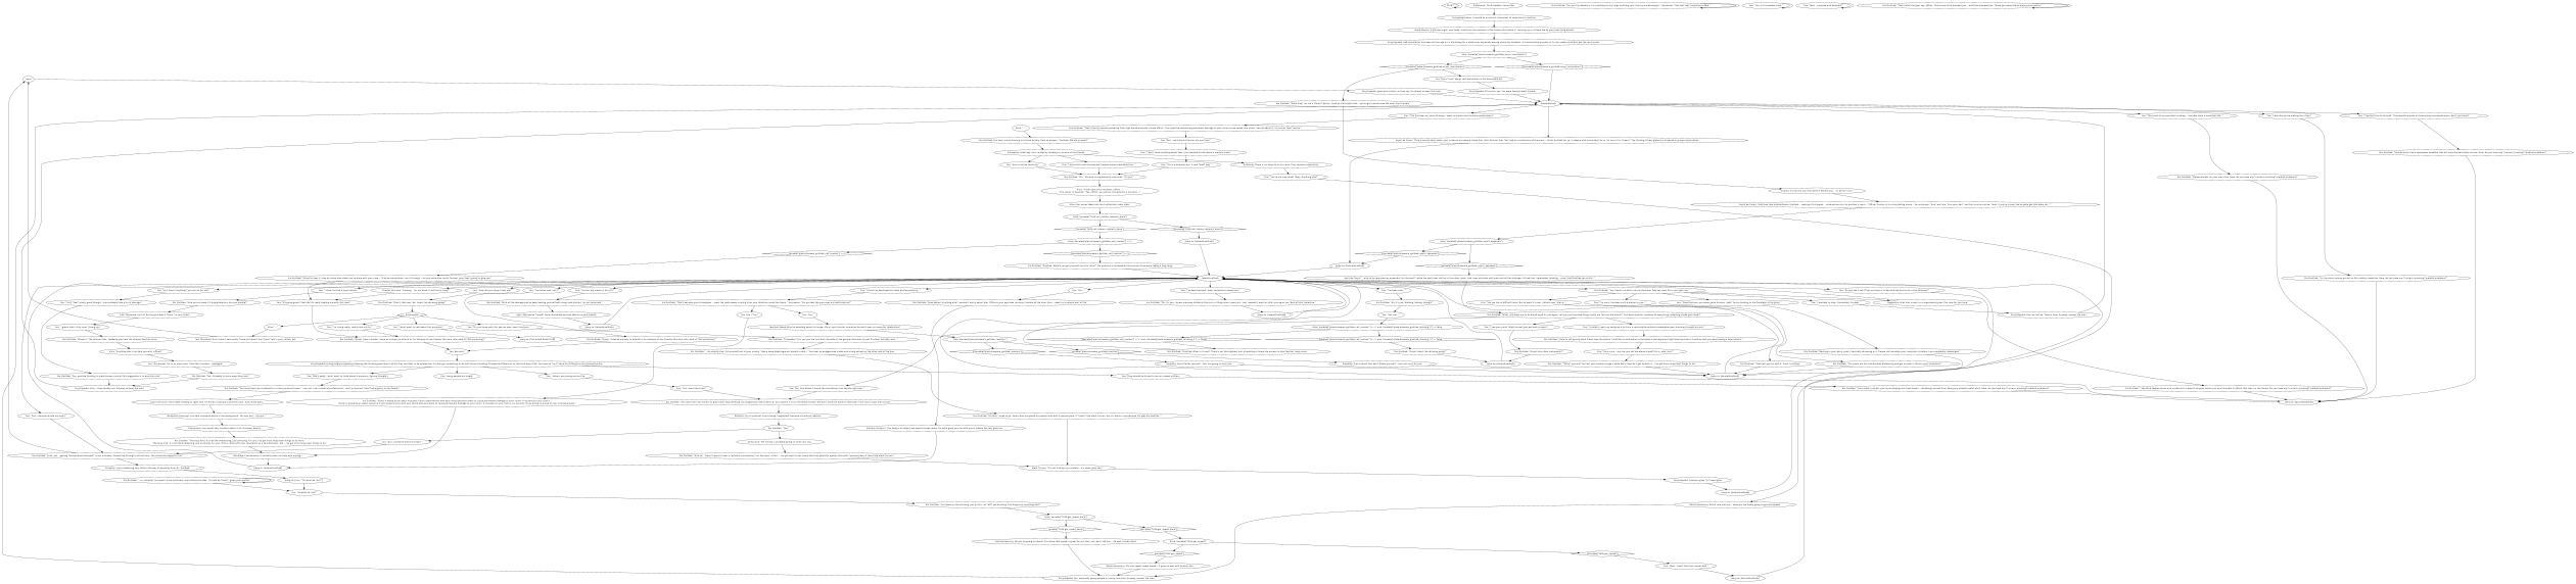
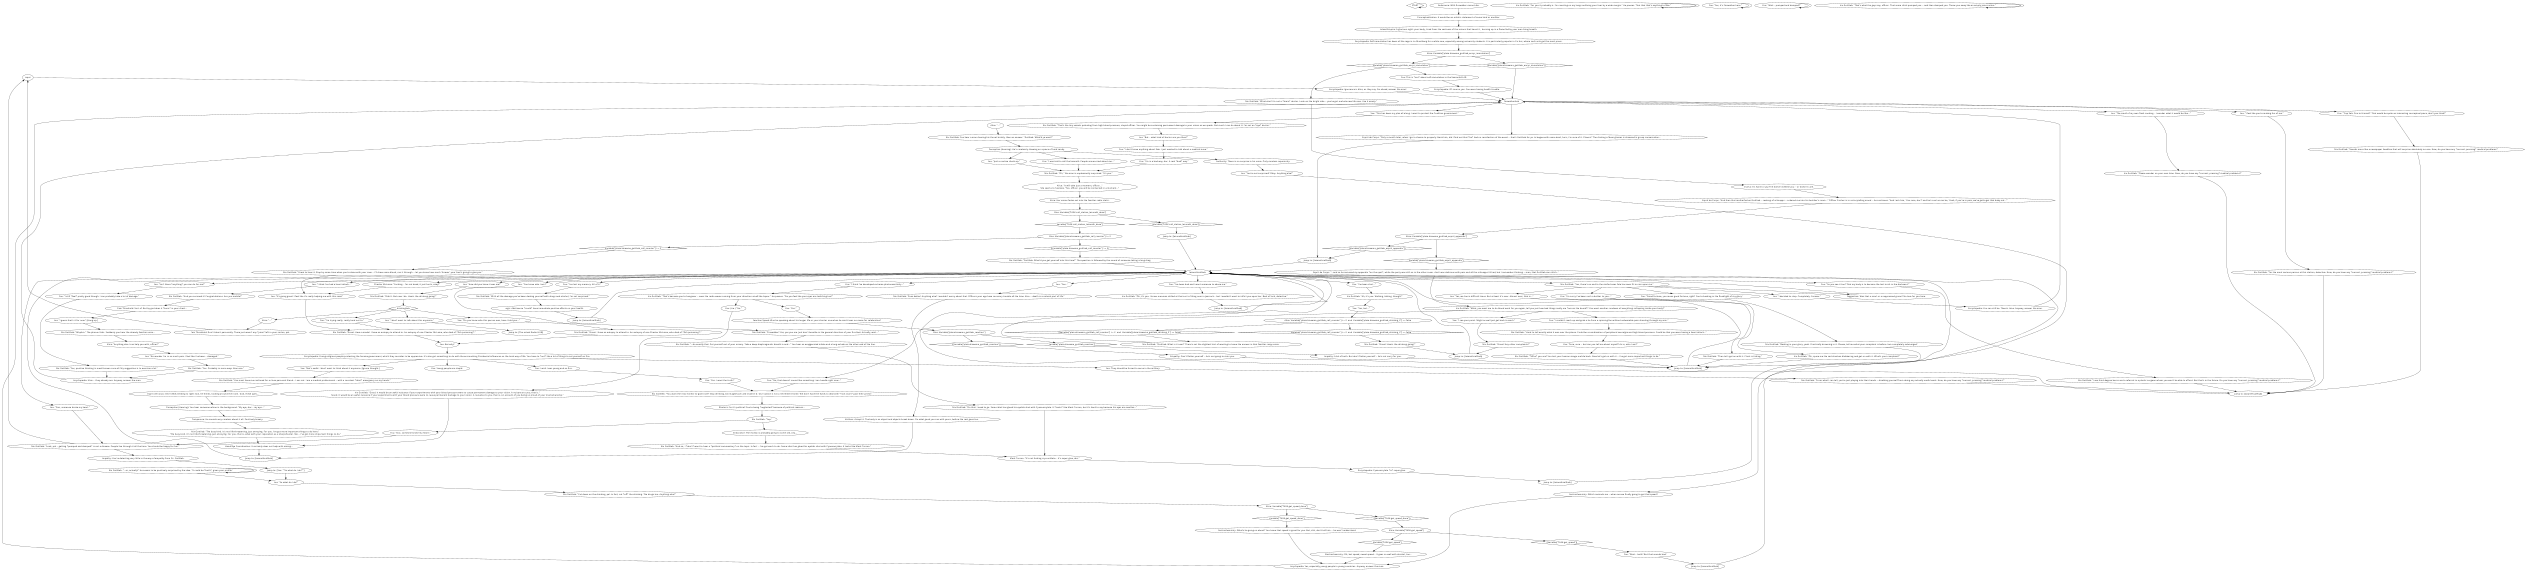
  digraph {
    fontname="Open Sans"
    node [fontname="Open Sans"]
    edge [fontname="Open Sans"]
    n1 [label=START shape=diamond]
    n2 [label=input]
    n3 [label="Encyclopedia: Ignorance is bliss, as they say. Go ahead, answer the man!"]
    n4 [label=firewalkerhub]
    n5 [label="You: \"Do you know who this person was, have I told you...\""]
    n6 [label="Nix Gottlieb: \"Firewalker? Yes, yes you are. Just don't breathe in the general direction of your fire-feet. Actually, wait...\""]
    n7 [label="Nix Gottlieb: \"...do exactly that. Put yourself out of your misery. Take a deep diaphragmatic breath in and...\" You hear an exaggerated inhale and a long exhale on the other end of the line."]
    n8 [label="You: \"It's going great! I feel like it's really helping me with this case!\""]
    n9 [label="Nix Gottlieb: \"Great. Have a medal. I have an autopsy to attend to. An autopsy of one Chester McLaine, who died of *fish poisoning*.\""]
    n10 [label="You: But why?"]
    n11 [label="Jump to: [lazarethcallhub]"]
    n12 [label=lazarethcallhub]
    n13 [label="Nix Gottlieb: \"Yes, there's no end to the misfortunes fate has seen fit to rain upon me.\""]
    n14 [label="You: \"So you see it too? That my body is to become the last torch in the darkness?\""]
    n15 [label="Chester McLaine: \"Fucking... I'm not dead, it just hurts, okay?\""]
    n16 [label="You: \"Yes...\""]
    n17 [label="You: \"You know who I am?\""]
    n18 [label="You: \"Isn't there *anything* you can do for me?\""]
    n19 [label="You: \"I've been bad and I want someone to abuse me.\""]
    n20 [label="You: \"I've lost my memory. All of it.\""]
    n21 [label="You: \"I think I've had a heart attack...\""]
    n22 [label="You: \"How did you know it was me?\""]
    n23 [label="You: \"Doc, someone broke my heart.\""]
    n24 [label="You: \"I think I've developed extreme photosensitivity...\""]
    n25 [label="You: \"I've been shot...\""]
    n26 [label="Nix Gottlieb: \"Yup.\""]
    n27 [label="Endurance: The money is probably going to some old, oily..."]
    n28 [label="You: \"Doc, someone broke my heart.\""]
    n29 [label="Nix Gottlieb: \"And no, I *don't* want to hear a *political commentary* on the topic. In fact -- I've got work to do. Some idiot has glued his eyelids shut with Cyanoacrylate. It looks like Mack Torson.\""]
    n30 [label="Nix Gottlieb: \"Look, pal -- getting *pumped and dumped* is not a disease. People live through it all the time. You should be happy for her.\""]
    n31 [label="Mack Torson: \"It's not fucking cryo-actilate... it's super glue, doc.\""]
    n32 [label="You: \"No wonder I'm in so much pain. I feel like I've been... damaged.\""]
    n33 [label="Nix Gottlieb: \"Yes. Probably in more ways than one.\""]
    n34 [label="Encyclopedia: Uhm... they already are. Anyway, answer the man."]
    n35 [label="Jump to: [The actual Radio HUB]"]
    n36 [label="Nix Gottlieb: \"Great. I have an autopsy to attend to. An autopsy of one Chester McLaine, who died of *fish poisoning*.\""]
    n37 [label="Encyclopedia: Young religious people protesting the Seraise government, which they consider to be oppressive. It's also got something to do with the encroaching Occidental influences on the local way of life. You have to *not* like a lot of things to set yourself on fire."]
    n38 [label="You: \"I decided to stop. Completely. Forever.\""]
    n39 [label="Suggestion: Was that a snarl or a suppressed groan? No love for you here."]
    n40 [label="You: \"I'm sorry I've been such a bother to you...\""]
    n41 [label="You: \"Good fortune, you mean good fortune, right? You're basking in the floodlight of my glory.\""]
    n42 [label="You: \"Yes, we live in difficult times. But at least it's over. Almost over, that is...\""]
    n43 [label="Encyclopedia: You can still be. There's time. Anyway, answer the man."]
    n44 [label="Nix Gottlieb: \"Oh, spare me the sad drunken blubbering and get on with it. What's your complaint?\""]
    n45 [label="Nix Gottlieb: \"Basking in your glory, yeah. Practically drowning in it. Please, tell me what your complaint is before I am completely submerged.\""]
    n46 [label="Nix Gottlieb: \"Then let's get on with it. Clock is ticking.\""]
    n47 [label="Empathy: You're detecting very little in the way of empathy from Dr. Gottlieb."]
    n48 [label="You: \"I still *feel* pretty good though. I can probably take a lot of damage.\""]
    n49 [label="Nix Gottlieb: \"Yes, positive thinking is a well-known cure-all. My suggestion is to exercise a lot.\""]
    n50 [label="Nix Gottlieb: \"What, you want me to do blood work for you again, tell you just how bad things really are *across the board*? You want another rundown of everything collapsing inside your body?\""]
    n51 [label="You: \"I couldn't reach up and grab a tie from a spinning fan without unbearable pain shooting through my arm.\""]
    n52 [label="You: \"I see your point. Might as well just get back to work.\""]
    n53 [label="You: \"No, that doesn't sound like something I can handle right now...\""]
    n54 [label="Nix Gottlieb: \"Hard to tell exactly what it was over the phone. Could be a combination of peripheral neuralgia and high blood pressure. Could be that you were having a heart attack...\""]
    n55 [label="Nix Gottlieb: \"Great! Any other complaints?\""]
    n56 [label="Nix Gottlieb: \"You want the real, honest-to-god truth? Stop drinking, eat magnesium and vitamin D. Our station is not a retirement home. We don't have the funds to deal with *rock stars* past their prime.\""]
    n57 [label="Esprit de Corps: \"Only a month later, when I got a chance to properly thank him, did I find out that *he* had no recollection of the event -- that's Gottlieb for ya. In league with some devil, he is, I'm sure of it. Cheers!\" The clinking of beer glasses is drowned in group conversation..."]
    n58 [label="Jump to: [lazarethcallhub]"]
    n59 [label="You: \"I feel like you're making fun of me.\""]
    n60 [label="Nix Gottlieb: \"I'm the most serious person at this station, detective. Now, do you have any *current, pressing* medical problems?\""]
    n61 [label="Jump to: [lazarethcallhub]"]
    n62 [label="Nix Gottlieb: \"I see third-degree burns and a referral to a plastic surgeon whom you won't be able to afford. But that's in the future. Do you have any *current, pressing* medical problems?\""]
    n63 [label="You: \"Sure, sure -- but can you tell me about myself? As in, who I am?\""]
    n64 [label="You: \"Yes. I want the truth!\""]
    n65 [label="Rhetoric: So it's political! You're being *neglected* because of political reasons..."]
    n66 [label="You: \"The smell of my own flesh cooking... I wonder what it would be like...\""]
    n67 [label="You: \"'Cop Sets Fire to Himself.' That would be quite an interesting conceptual piece, don't you think?\""]
    n68 [label="You: \"This has been my plan all along. I want to protest the Coalition government.\""]
    n69 [label="Nix Gottlieb: \"Great to hear it. Stop by some time when you're done with your case -- I'll draw some blood, run it through -- let you know how much 'forever' your liver's going to give you.\""]
    n70 [label="Nix Gottlieb: \"Gottlieb. What is it now?\" There's not the slightest hint of wanting to know the answer in that familiar raspy voice."]
    n71 [label="Jump to: [lazarethcallhub]"]
    n72 [label="Nix Gottlieb: \"Do that. I need to go. Some idiot has glued his eyelids shut with Cyanoacrylate. It *looks* like Mack Torson, but it's hard to say because his eyes are swollen...\""]
    n73 [label="Encyclopedia: Cyanoacrylate *is* super glue."]
-   n74 [label="Endurance: The firewalker cannot die."]
+   n74 [label="Endurance: With firewalker cannot die."]
    n75 [label="Conceptualization: It would be an artistic statement of some kind or another."]
    n76 [label="Inland Empire: A glorious sight: your body, tired from the vastness of the visions that haunt it,  burning up in a flame fed by your own living breath."]
    n77 [label="Encyclopedia: Yes, especially young people in young countries. Anyway, answer the man."]
    n78 [label="Logic: Abstinence *could* have immediate positive effects on your health."]
    n79 [label="Jump to: [lazarethcallhub]"]
    n80 [label="Authority: There is no surprise in his voice. Only careless superiority."]
    n81 [label="You: \"You're not surprised? Okay. Anything else?\""]
    n82 [label="Electrochemistry: Which reminds me -- when are we finally going to get that speed?"]
    n83 [label="You: \"I'm in a bad way, doc. A real *bad* way.\""]
    n84 [label="Nix Gottlieb: \"Oh,\" the man is unpleasantly surprised. \"It's you.\""]
    n85 [label="Alice: \"It will take just a moment, officer...\"\nShe seems to hesitate. \"Yes, officer, you will be connected in a moment...\""]
    n86 [label="Jump to: [lazarethcallhub]"]
    n87 [label="Nix Gottlieb: \"For you it probably is. I'm counting on my lungs outliving your liver by a wide margin.\" He pauses. \"Not that that's anything to fête.\""]
    n88 [label="Reaction Speed: Was he speaking about his longer life or your shorter one when he said it was no cause for celebration?"]
    n89 [label="Alice: Variable[\"plaza.kineema_gottlieb_reaction\"]"]
    n90 [label="Variable[\"plaza.kineema_gottlieb_reaction\"]" shape=diamond]
    n91 [label="!(Variable[\"plaza.kineema_gottlieb_reaction\"])" shape=diamond]
    n92 [label="Nix Gottlieb: \"That's the tiny vessels pulsating from high blood pressure, stupid officer. You might be sustaining permanent damage to your vision as we speak. Not much I can do about it. I'm not an *eye* doctor.\""]
    n93 [label="You: \"But... what kind of doctor are you then?\""]
    n94 [label="You: \"I don't know anything about fate. I just wanted to talk about a medical issue.\""]
    n95 [label="Nix Gottlieb: \"From what I can tell, you're just playing into their hands -- disabling yourself from doing any actually useful work. Now, do you have any *current, pressing* medical problems?\""]
    n96 [label="Composure: He sounds very careless about it all. Positively breezy."]
    n97 [label="Nix Gottlieb: \"The busy kind. It's not life-threatening, just annoying. For you. I've got more important things to do here.\"\n\"The busy kind. It's not life-threatening, just annoying. For you, that is, what with your reputation as a sharpshooter. Me -- I've got more important things to do.\""]
    n98 [label="Hand/Eye Coordination: It certainly does not help with aiming..."]
    n99 [label="Jump to: [lazarethcallhub]"]
    n100 [label="Alice: \"...\""]
    n101 [label="Pain Threshold: Don't take it personally. There just wasn't any *juice* left in your carton, pal."]
    n102 [label="Nix Gottlieb: \"*Who* you are? You lost your human visage a while back. Now let's get on with it -- I've got more important things to do.\""]
    n103 [label="Nix Gottlieb: \"...or, actually!\" He seems to be positively surprised by the idea. \"It could be *both*, given your profile.\""]
    n104 [label="You: \"So what do I do?\""]
    n105 [label="Nix Gottlieb: \"Cut down on the drinking, pal. In fact, cut *off* the drinking. The drugs too. Anything else?\""]
    n106 [label="You: \"Wait... both? But that sounds bad.\""]
    n107 [label="Electrochemistry: Oh, but speed, sweet speed... It goes so well with alcohol, too..."]
    n108 [label="Nix Gottlieb: \"What else? I'm not a *brain* doctor. Look on the bright side -- you've got a whole new life now. Use it wisely.\""]
    n109 [label="Drama: It's hard to say if he doesn't believe you -- or doesn't care."]
    n110 [label="Esprit de Corps: \"And then that motherfucker Gottlieb -- reeking of schnapps -- ordered me into his butcher's room...\" Officer Fischer is in a storytelling mood -- he continues: \"And I ask him, 'You sure, doc?' and he's cool as can be, 'Yeah, if you're in pain, we've gotta get that baby out...'\""]
    n111 [label="You: Young people are stupid."]
-   n112 [label="You: I these I was young and on fire."]
-   n113 [label="You: They should be forced to serve in sweet military."]
+   n112 [label="You: I wish I was young and on fire."]
+   n113 [label="You: They should be forced to serve in the military."]
    n114 [label="You: That's awful. I don't want to think about it anymore. [Ignore thought.]"]
    n115 [label="You: \"I guess that's it for now.\" [Hang up.]"]
    n116 [label="Nix Gottlieb: \"Mhphm.\" The phone clicks. Suddenly you hear the already familiar voice..."]
    n117 [label="Alice: \"Anything else I can help you with, officer?\""]
    n118 [label="Nix Gottlieb: \"Even better! Anything else? I wouldn't worry about that. Officers your age have coronary trouble all the time. Also -- death is a natural part of life.\""]
    n119 [label="Volition: Accept it. The body is an object and objects break down. Do what good you can with yours, before the rest goes too."]
    n120 [label="You: \"Yes, it's Firewalker here.\""]
    n121 [label="Nix Gottlieb: \"You must have me confused for a close personal friend... I am not. I am a medical professional -- with a constant *idiot* emergency on my hands.\""]
    n122 [label="Esprit de Corps: One needs tending to right now, he thinks, looking around the room. God, these apes..."]
    n123 [label="Perception (Hearing): You hear someone whine in the background. \"My eye, doc... my eye...\""]
    n124 [label="Alice: Her voices fades out into the familiar radio static."]
    n125 [label="Alice: Variable[\"TASK.call_station_lazareth_done\"]"]
    n126 [label="Jump to: [lazarethcallhub]"]
    n127 [label="Jump to: [You: \"\"So what do I do?\"\"]"]
    n128 [label="You: \"Wait... pumped and dumped?\""]
    n129 [label="Nix Gottlieb: \"That's what the guys say, officer. That some chick pumped you -- and then dumped you. Threw you away like an empty juice carton.\""]
    n130 [label="Alice: \"...\""]
    n131 [label="Nix Gottlieb: You hear a man clearing his throat briskly, then an answer: \"Gottlieb. What'd ya want?\""]
    n132 [label="Perception (Hearing): He's carelessly chewing on a piece of hard candy."]
    n133 [label="Empathy: Don't flatter yourself -- he's not going to miss you."]
    n134 [label="Alice: Variable[\"plaza.kineema_gottlieb_esprit_appendix\"]"]
    n135 [label="Variable[\"plaza.kineema_gottlieb_esprit_appendix\"]" shape=diamond]
    n136 [label="!(Variable[\"plaza.kineema_gottlieb_esprit_appendix\"])" shape=diamond]
    n137 [label="Esprit de Corps: \"...and so he removed my appendix *on the spot*, while the party was still on in the other room. And I was delirious with pain and all the schnapps I'd had, but I remember thinking -- man, that Gottlieb can stitch...\""]
    n138 [label="Pain Threshold: Sort of. But by god does it *burn* in your chest..."]
    n139 [label="Nix Gottlieb: \"Didn't. But now I do. How's the drinking going?\""]
    n140 [label=drinkinghub shape=diamond]
    n141 [label="You: \"I don't want to talk about this anymore.\""]
    n142 [label="You: \"I'm trying really, really hard not to.\""]
    n143 [label="Nix Gottlieb: \"Great! How's the drinking going?\""]
    n144 [label="Alice: Variable[\"TASK.get_speed_done\"]"]
    n145 [label="Variable[\"TASK.get_speed_done\"]" shape=diamond]
    n146 [label="!(Variable[\"TASK.get_speed_done\"])" shape=diamond]
    n147 [label="Nix Gottlieb: \"Sounds more like a newspaper headline that will surprise absolutely no one. Now, do you have any *current, pressing* medical problems?\""]
    n148 [label="Nix Gottlieb: \"Oh, it's you. I know a woman skilled at that sort of thing over in Jamrock... but I wouldn't want to inflict you upon her. Best of luck, detective.\""]
    n149 [label="Jump to: [lazarethcallhub]"]
    n150 [label="Electrochemistry: What's he going on about? You know that speed is great for you. But, shh, don't tell him -- he won't understand."]
    n151 [label="Alice: Variable[\"TASK.get_speed\"]"]
    n152 [label="Variable[\"TASK.get_speed\"]" shape=diamond]
    n153 [label="!(Variable[\"TASK.get_speed\"])" shape=diamond]
    n154 [label="You: This is *not* about self-immolation in the Samarskilt AR."]
    n155 [label="Encyclopedia: Of course, yes. You were having health trouble."]
    n156 [label="Jump to: [lazarethcallhub]"]
    n157 [label="Variable[\"TASK.call_station_lazareth_done\"]" shape=diamond]
    n158 [label="!(Variable[\"TASK.call_station_lazareth_done\"])" shape=diamond]
    n159 [label="Alice: Variable[\"plaza.kineema_gottlieb_call_counter\"] >= 2"]
    n160 [label="Variable[\"plaza.kineema_gottlieb_call_counter\"] >= 2" shape=diamond]
    n161 [label="!(Variable[\"plaza.kineema_gottlieb_call_counter\"] >= 2)" shape=diamond]
    n162 [label="Nix Gottlieb: \"Gottlieb. What'd you get yourself into this time?\" The question is followed by the sound of someone taking a long drag."]
    n163 [label="You: \"Just a routine check-up.\""]
    n164 [label="Encyclopedia: Self-immolation has been all the rage in Lo Manthang for a while now, especially among university students. It is particularly popular in Co Hoi, where such acts get the most press."]
    n165 [label="Alice: Variable[\"plaza.kineema_gottlieb_encyc_immolation\"]"]
    n166 [label="Alice: Variable[\"plaza.kineema_gottlieb_call_counter\"] >= 2  and  Variable[\"plaza.kineema_gottlieb_drinking_2\"] == false"]
    n167 [label="Variable[\"plaza.kineema_gottlieb_call_counter\"] >= 2  and  Variable[\"plaza.kineema_gottlieb_drinking_2\"] == false" shape=diamond]
    n168 [label="!(Variable[\"plaza.kineema_gottlieb_call_counter\"] >= 2  and  Variable[\"plaza.kineema_gottlieb_drinking_2\"] == false)" shape=diamond]
    n169 [label="Empathy: A bit of both. But don't flatter yourself -- he's not sorry for you."]
    n170 [label="Nix Gottlieb: \"Please wonder on your own time. Now, do you have any *current, pressing* medical problems?\""]
    n171 [label="Nix Gottlieb: \"With all the damage you've been dealing yourself with drugs and alcohol, I'm not surprised.\""]
    n172 [label="Nix Gottlieb: \"And you survived it! Congratulations. Are you mobile?\""]
    n173 [label="Nix Gottlieb: \"That's because you're hungover -- even the radio waves coming from your direction smell like liquor.\" He pauses. \"Do you feel like your eyes are twitching too?\""]
    n174 [label="Nix Gottlieb: \"Ah, it's you. Walking, talking, though?\""]
    n175 [label="You: \"I was told to call the lazareth. People are worried about me...\""]
    n176 [label="You: (Lie.) \"No.\""]
    n177 [label="Nix Gottlieb: \"Good. It would be an awful nuisance if your experiments with your blood pressure were to cause permanent damage to your vision. A nuisance to you, that is.\"\n\"Good. It would be an awful nuisance if your experiments with your blood pressure were to cause permanent damage to your vision. A nuisance to you, that is, on account of you being so proud of your marksmanship.\""]
    n178 [label="You: \"Yes, but...\""]
    n179 [label="Variable[\"plaza.kineema_gottlieb_encyc_immolation\"]" shape=diamond]
    n180 [label="!(Variable[\"plaza.kineema_gottlieb_encyc_immolation\"])" shape=diamond]
    n181 [label="You: \"Yes.\""]
    n1 -> n1
    n2 -> n3
    n3 -> n4
    n4 -> n57
    n4 -> n59
    n4 -> n66
    n4 -> n67
    n4 -> n68
    n5 -> n6
    n6 -> n7
    n7 -> n72
    n8 -> n9
    n9 -> n10
    n10 -> n37
    n11 -> n12
    n12 -> n13
    n12 -> n14
    n12 -> n15
    n12 -> n16
    n12 -> n17
    n12 -> n18
    n12 -> n19
    n12 -> n20
    n12 -> n21
    n12 -> n22
    n12 -> n23
    n12 -> n24
    n12 -> n25
    n13 -> n38
    n13 -> n39
    n13 -> n40
    n13 -> n41
    n13 -> n42
    n14 -> n62
    n15 -> n8
    n16 -> n118
    n17 -> n36
    n18 -> n48
    n19 -> n148
    n20 -> n171
    n21 -> n172
    n22 -> n139
    n23 -> n30
    n24 -> n173
    n25 -> n174
    n26 -> n27
    n26 -> n28
    n27 -> n29
    n28 -> n30
    n29 -> n31
    n30 -> n2
    n30 -> n47
    n31 -> n73
    n32 -> n33
    n33 -> n34
    n34 -> n4
    n36 -> n10
    n37 -> n111
    n37 -> n112
    n37 -> n113
    n37 -> n114
    n38 -> n43
    n39 -> n12
    n40 -> n44
    n41 -> n45
    n42 -> n46
    n43 -> n4
    n44 -> n86
    n45 -> n86
    n46 -> n86
    n47 -> n127
    n48 -> n49
    n49 -> n34
    n50 -> n51
    n50 -> n52
    n50 -> n53
    n51 -> n54
    n52 -> n55
    n53 -> n56
    n54 -> n63
    n55 -> n71
    n56 -> n65
    n57 -> n58
    n58 -> n12
    n59 -> n60
    n60 -> n61
    n61 -> n12
    n62 -> n61
    n63 -> n102
    n64 -> n56
    n65 -> n26
    n66 -> n170
    n67 -> n147
    n68 -> n92
    n69 -> n8
    n70 -> n12
    n71 -> n12
    n72 -> n31
    n73 -> n156
    n74 -> n75
    n75 -> n76
    n76 -> n164
    n77 -> n4
    n78 -> n79
    n79 -> n12
    n80 -> n81
    n81 -> n82
    n82 -> n77
    n83 -> n84
    n84 -> n85
    n85 -> n124
    n86 -> n12
    n87 -> n87
    n88 -> n89
    n89 -> n90
    n89 -> n91
    n90 -> n169
    n91 -> n133
    n92 -> n93
    n93 -> n94
    n94 -> n83
    n95 -> n61
    n96 -> n97
    n97 -> n98
    n98 -> n126
    n99 -> n12
    n100 -> n101
    n101 -> n2
    n102 -> n86
    n103 -> n103
    n103 -> n104
    n104 -> n105
    n105 -> n144
    n106 -> n11
    n107 -> n77
    n108 -> n109
    n109 -> n110
    n110 -> n134
    n112 -> n64
    n113 -> n95
    n114 -> n121
    n115 -> n116
    n116 -> n117
    n117 -> n32
    n118 -> n119
    n119 -> n126
    n120 -> n120
    n121 -> n122
    n122 -> n123
    n123 -> n96
    n124 -> n125
    n125 -> n157
    n125 -> n158
    n126 -> n12
    n127 -> n104
    n128 -> n128
    n129 -> n129
    n130 -> n131
    n131 -> n132
    n132 -> n80
    n132 -> n163
    n132 -> n175
    n133 -> n86
    n134 -> n135
    n134 -> n136
    n135 -> n137
    n136 -> n58
    n137 -> n50
    n138 -> n115
    n139 -> n140
    n140 -> n5
    n140 -> n100
    n140 -> n141
    n140 -> n142
    n141 -> n35
    n142 -> n9
    n143 -> n71
    n144 -> n145
    n144 -> n146
    n145 -> n150
    n146 -> n151
    n147 -> n61
    n148 -> n149
    n149 -> n12
    n150 -> n77
    n151 -> n152
    n151 -> n153
    n152 -> n107
    n153 -> n106
    n154 -> n155
    n155 -> n4
    n156 -> n12
    n157 -> n159
    n158 -> n99
    n159 -> n160
    n159 -> n161
    n160 -> n69
    n161 -> n162
    n162 -> n12
    n163 -> n84
    n164 -> n165
    n165 -> n179
    n165 -> n180
    n166 -> n167
    n166 -> n168
    n167 -> n143
    n168 -> n70
    n169 -> n86
    n170 -> n61
    n171 -> n78
    n172 -> n138
    n173 -> n176
    n173 -> n181
    n174 -> n178
    n175 -> n84
    n176 -> n177
    n177 -> n98
    n178 -> n166
    n179 -> n108
    n179 -> n154
    n180 -> n4
    n181 -> n88
  }
